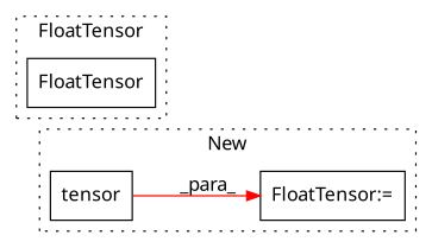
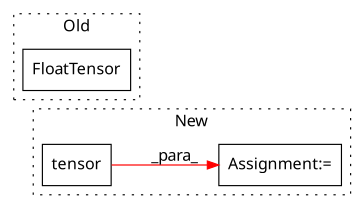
  digraph {
    rankdir=LR
    fontname="Noto Sans"
    node [a=32 shape=box fontname="Noto Sans"]
    n1 [l="7,1" label=tensor s="1816,1839"]
-   n2 [a=7 l=1 label="FloatTensor:=" s=1809]
+   n2 [a=7 l=1 label="Assignment:=" s=1809]
    n3 [l="12,1" label=FloatTensor s="3371,3397"]
    subgraph cluster_1 {
      label=New
      style=dotted
      n1
      n2
    }
    subgraph cluster_2 {
-     label=FloatTensor
+     label=Old
      style=dotted
      n3
    }
    n1 -> n2 [label=_para_ color=red fontname="Noto Sans"]
  }
